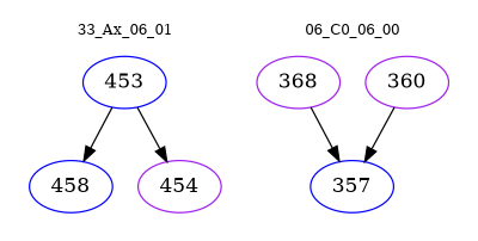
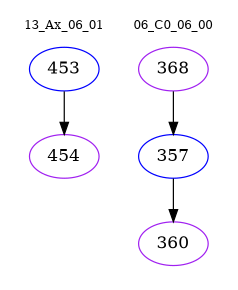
  digraph {
    node [color=blue]
    edge [color=black]
    n1 [label=453]
-   n2 [label=458]
    n3 [color=purple label=454]
    n4 [label=357]
    n5 [color=purple label=360]
    n6 [color=purple label=368]
    subgraph cluster_1 {
      color=white
      fontsize=10
-     label="33_Ax_06_01"
+     label="13_Ax_06_01"
      n1
-     n2
      n3
    }
    subgraph cluster_2 {
      color=white
      fontsize=10
      label="06_C0_06_00"
      n4
      n5
      n6
    }
-   n1 -> n2
    n1 -> n3
-   n5 -> n4
+   n4 -> n5
    n6 -> n4
  }
